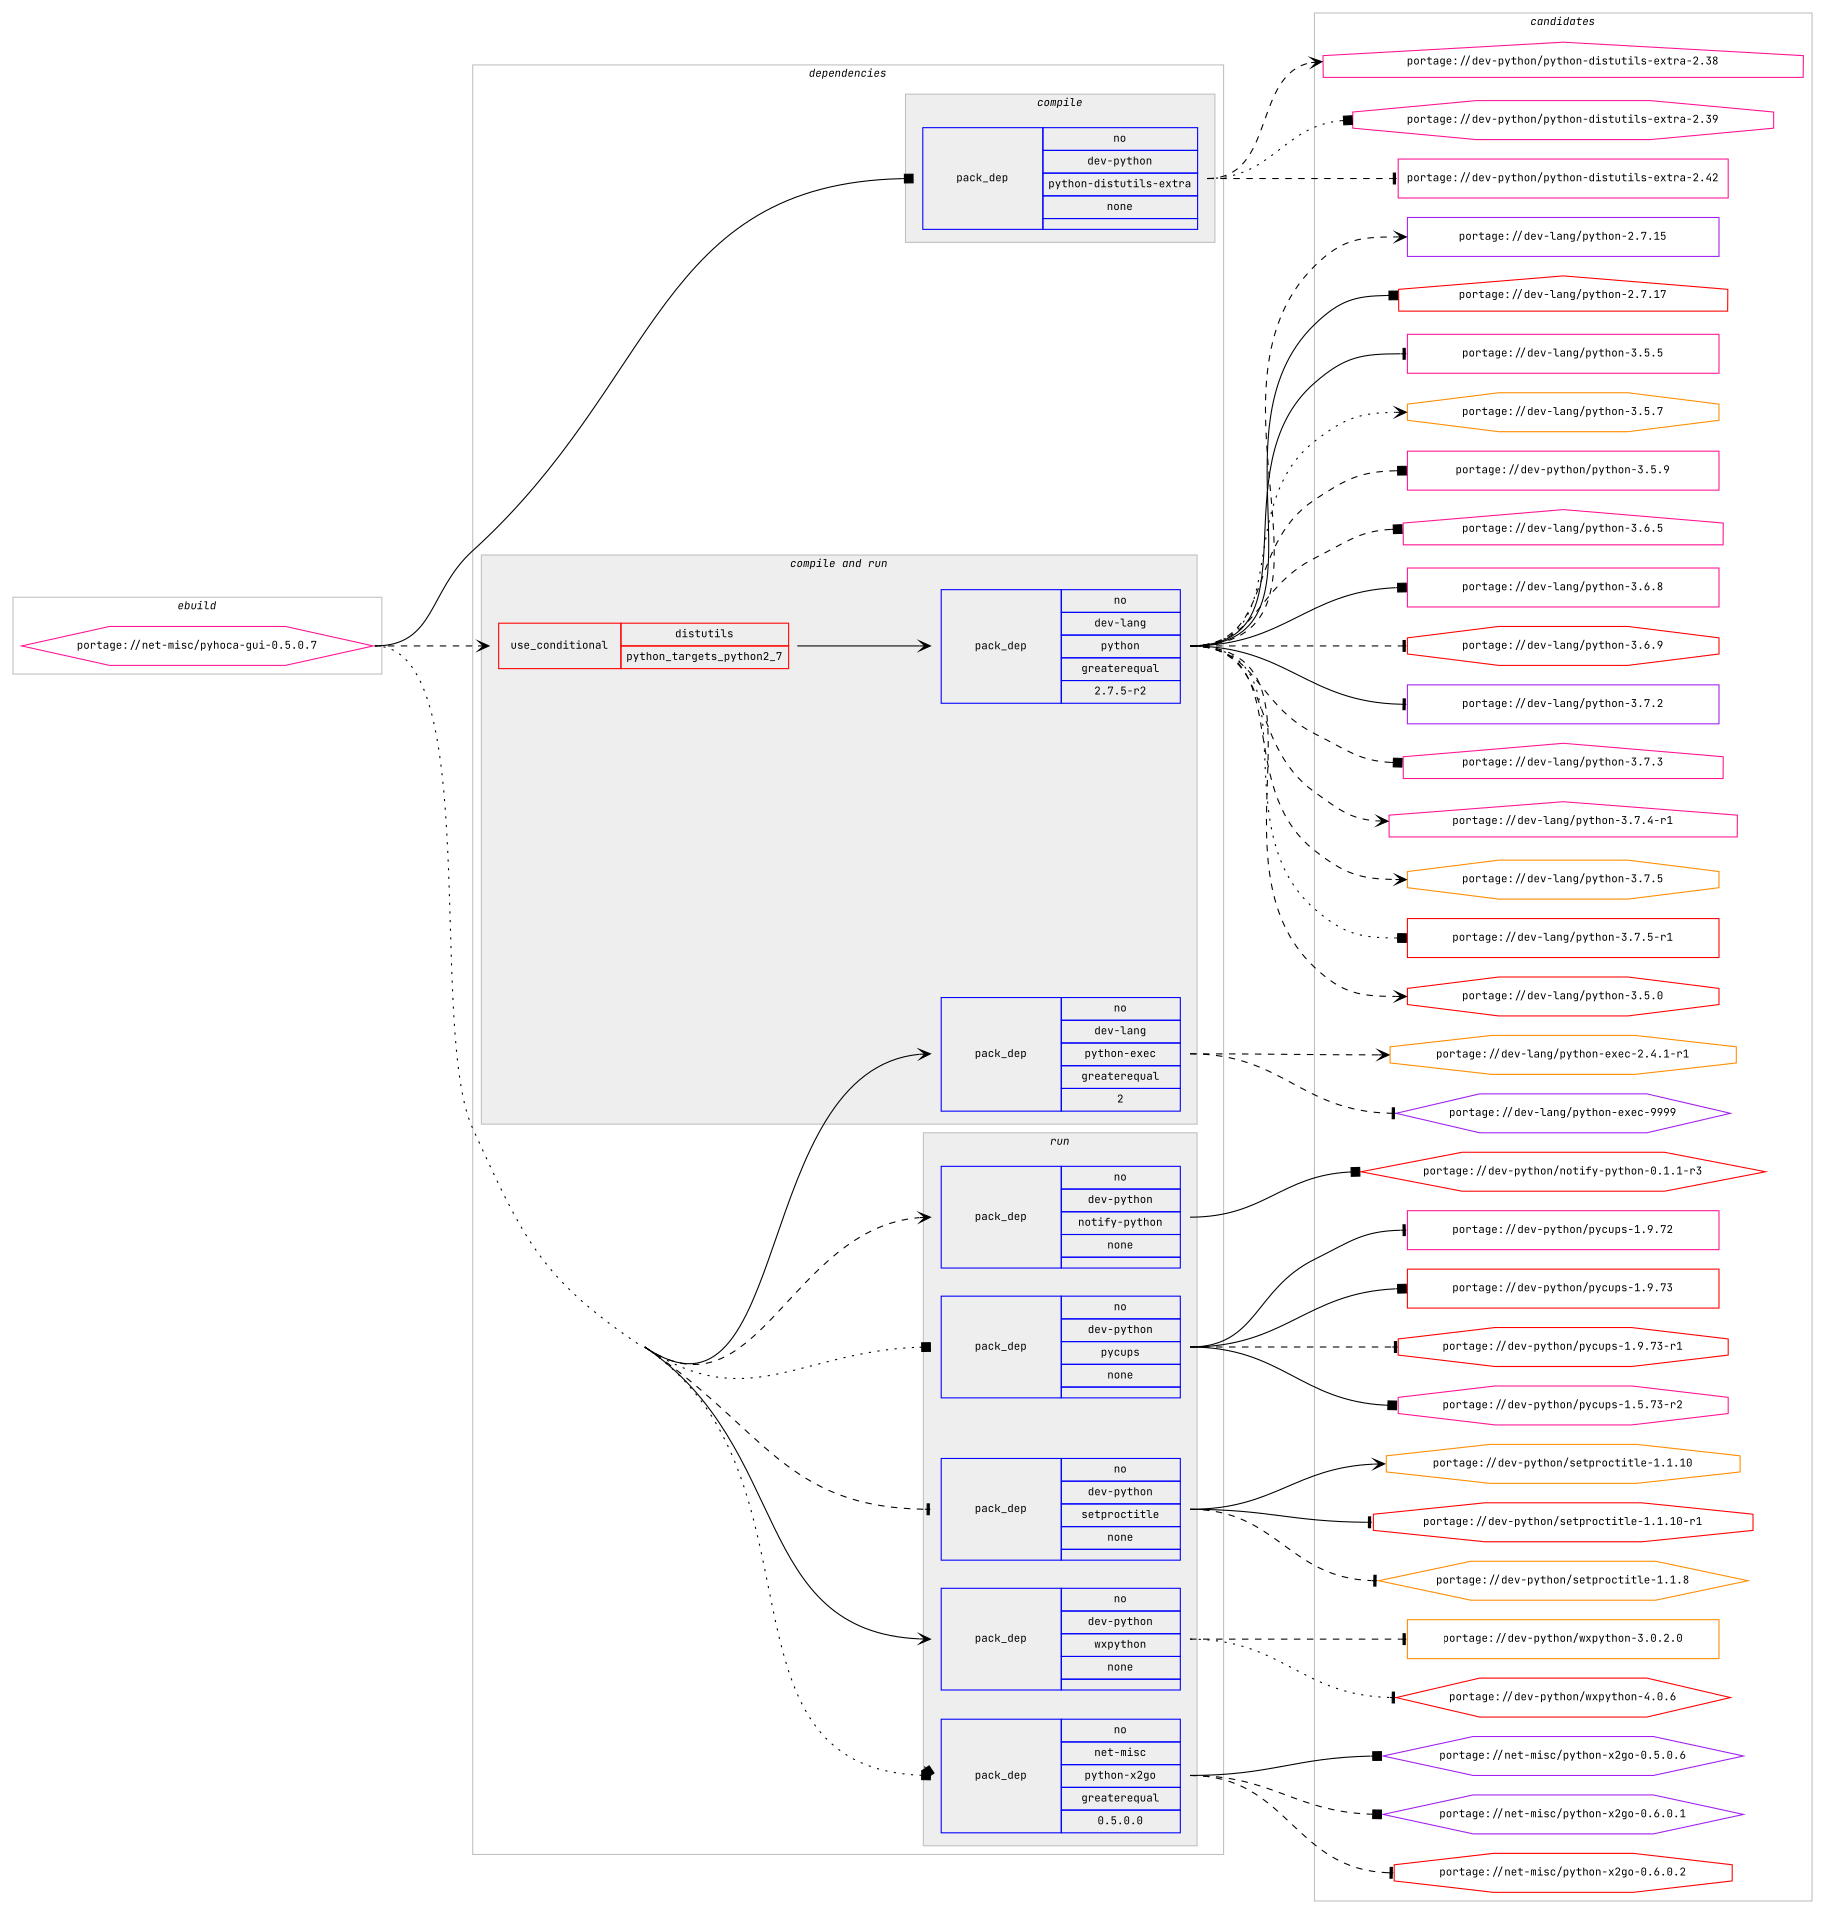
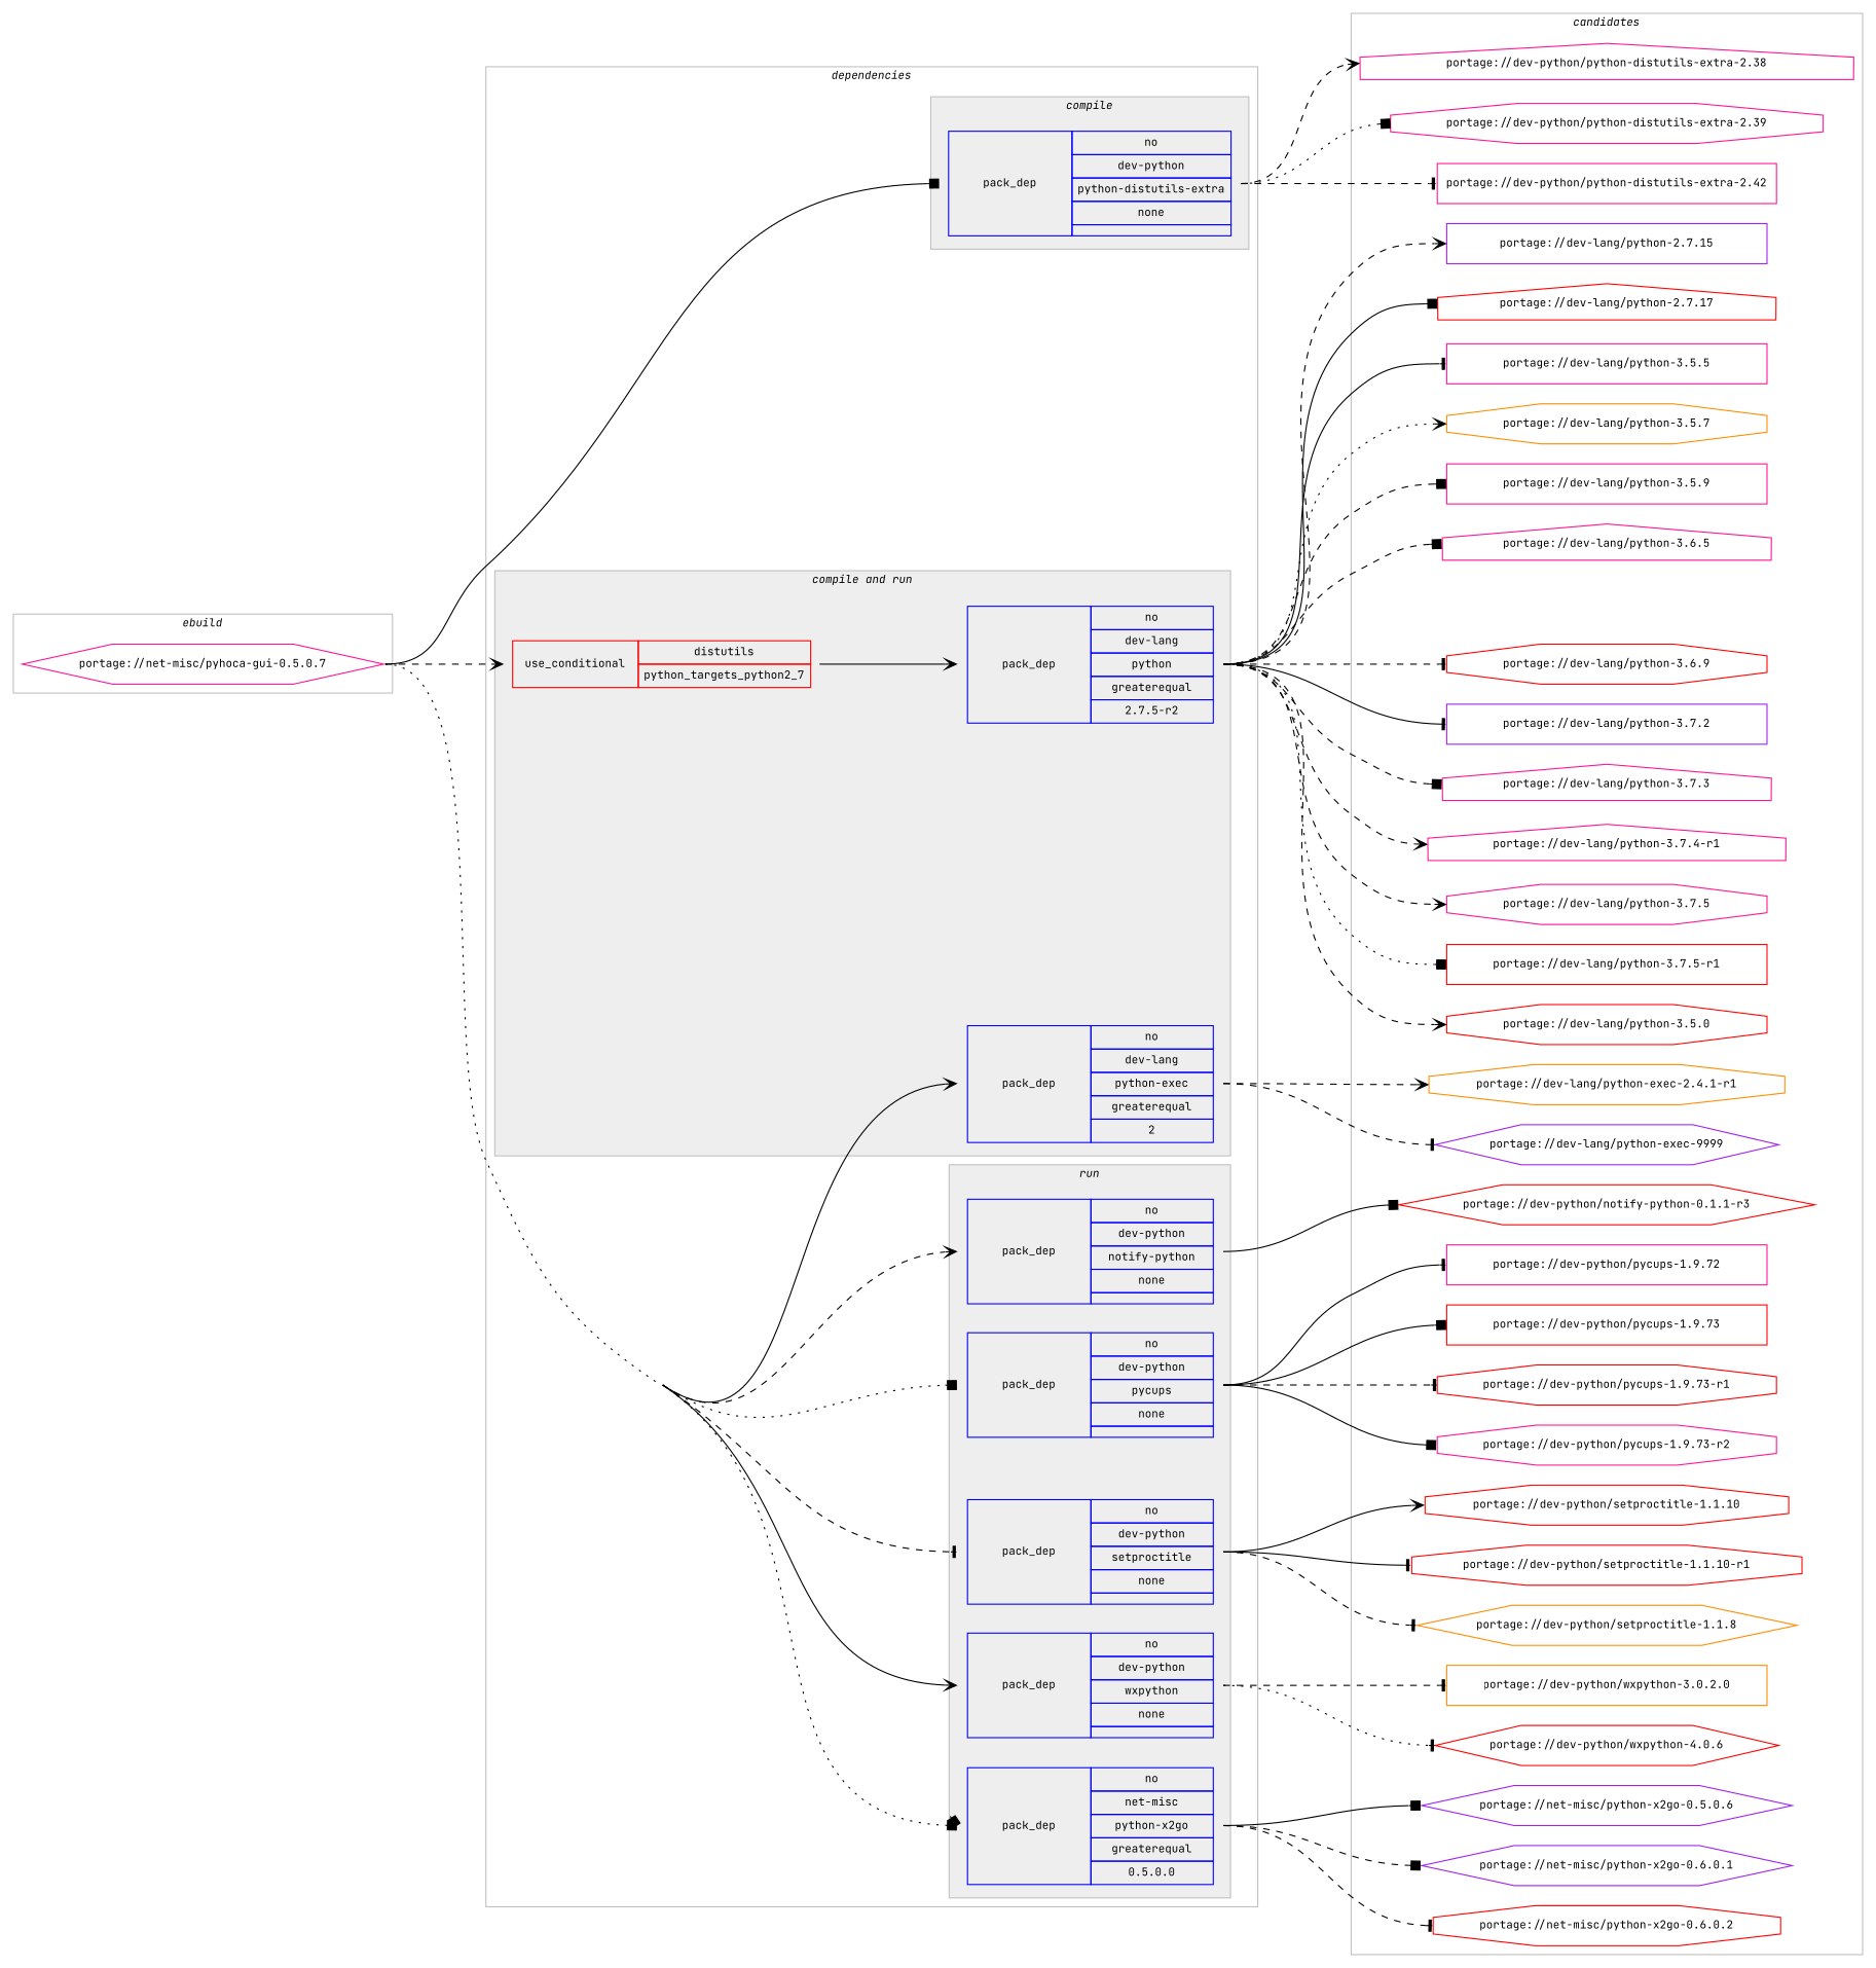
  digraph {
    compound=true
    concentrate=true
    fontname="JetBrains Mono"
    fontsize=10
    newrank=true
    rankdir=LR
    ranksep=1.5
    node [color=deeppink fontname="JetBrains Mono" fontsize=10 shape=octagon]
    edge [arrowhead=box fontname="JetBrains Mono" headport=w style=dashed tailport=e weight=100]
    n1 [label="portage://net-misc/pyhoca-gui-0.5.0.7" shape=hexagon width=4]
    n2 [color=blue label=<<TABLE BORDER="0" CELLBORDER="1" CELLSPACING="0" CELLPADDING="4" WIDTH="220"><TR><TD ROWSPAN="6" CELLPADDING="30">pack_dep</TD></TR><TR><TD WIDTH="110">no</TD></TR><TR><TD>dev-python</TD></TR><TR><TD>python-distutils-extra</TD></TR><TR><TD>none</TD></TR><TR><TD></TD></TR></TABLE>> shape=none]
    n3 [color=blue label=<<TABLE BORDER="0" CELLBORDER="1" CELLSPACING="0" CELLPADDING="4" WIDTH="220"><TR><TD ROWSPAN="6" CELLPADDING="30">pack_dep</TD></TR><TR><TD WIDTH="110">no</TD></TR><TR><TD>dev-lang</TD></TR><TR><TD>python</TD></TR><TR><TD>greaterequal</TD></TR><TR><TD>2.7.5-r2</TD></TR></TABLE>> shape=none]
    n4 [color=red label=<<TABLE BORDER="0" CELLBORDER="1" CELLSPACING="0" CELLPADDING="4"><TR><TD ROWSPAN="3" CELLPADDING="10">use_conditional</TD></TR><TR><TD>distutils</TD></TR><TR><TD>python_targets_python2_7</TD></TR></TABLE>> shape=none]
    n5 [color=blue label=<<TABLE BORDER="0" CELLBORDER="1" CELLSPACING="0" CELLPADDING="4" WIDTH="220"><TR><TD ROWSPAN="6" CELLPADDING="30">pack_dep</TD></TR><TR><TD WIDTH="110">no</TD></TR><TR><TD>dev-lang</TD></TR><TR><TD>python-exec</TD></TR><TR><TD>greaterequal</TD></TR><TR><TD>2</TD></TR></TABLE>> shape=none]
    n6 [color=blue label=<<TABLE BORDER="0" CELLBORDER="1" CELLSPACING="0" CELLPADDING="4" WIDTH="220"><TR><TD ROWSPAN="6" CELLPADDING="30">pack_dep</TD></TR><TR><TD WIDTH="110">no</TD></TR><TR><TD>dev-python</TD></TR><TR><TD>notify-python</TD></TR><TR><TD>none</TD></TR><TR><TD></TD></TR></TABLE>> shape=none]
    n7 [color=blue label=<<TABLE BORDER="0" CELLBORDER="1" CELLSPACING="0" CELLPADDING="4" WIDTH="220"><TR><TD ROWSPAN="6" CELLPADDING="30">pack_dep</TD></TR><TR><TD WIDTH="110">no</TD></TR><TR><TD>dev-python</TD></TR><TR><TD>pycups</TD></TR><TR><TD>none</TD></TR><TR><TD></TD></TR></TABLE>> shape=none]
    n8 [color=blue label=<<TABLE BORDER="0" CELLBORDER="1" CELLSPACING="0" CELLPADDING="4" WIDTH="220"><TR><TD ROWSPAN="6" CELLPADDING="30">pack_dep</TD></TR><TR><TD WIDTH="110">no</TD></TR><TR><TD>dev-python</TD></TR><TR><TD>setproctitle</TD></TR><TR><TD>none</TD></TR><TR><TD></TD></TR></TABLE>> shape=none]
    n9 [color=blue label=<<TABLE BORDER="0" CELLBORDER="1" CELLSPACING="0" CELLPADDING="4" WIDTH="220"><TR><TD ROWSPAN="6" CELLPADDING="30">pack_dep</TD></TR><TR><TD WIDTH="110">no</TD></TR><TR><TD>dev-python</TD></TR><TR><TD>wxpython</TD></TR><TR><TD>none</TD></TR><TR><TD></TD></TR></TABLE>> shape=none]
    n10 [color=blue label=<<TABLE BORDER="0" CELLBORDER="1" CELLSPACING="0" CELLPADDING="4" WIDTH="220"><TR><TD ROWSPAN="6" CELLPADDING="30">pack_dep</TD></TR><TR><TD WIDTH="110">no</TD></TR><TR><TD>net-misc</TD></TR><TR><TD>python-x2go</TD></TR><TR><TD>greaterequal</TD></TR><TR><TD>0.5.0.0</TD></TR></TABLE>> shape=none]
    n11 [label="portage://dev-python/python-distutils-extra-2.38" shape=house width=4]
    n12 [label="portage://dev-python/python-distutils-extra-2.39" width=4]
    n13 [label="portage://dev-python/python-distutils-extra-2.42" shape=box width=4]
    n14 [color=purple label="portage://dev-lang/python-2.7.15" shape=box width=4]
    n15 [color=red label="portage://dev-lang/python-2.7.17" shape=house width=4]
    n16 [label="portage://dev-lang/python-3.5.5" shape=box width=4]
    n17 [color=darkorange label="portage://dev-lang/python-3.5.7" width=4]
-   n18 [label="portage://dev-python/python-3.5.9" shape=box width=4]
+   n18 [label="portage://dev-lang/python-3.5.9" shape=box width=4]
    n19 [label="portage://dev-lang/python-3.6.5" shape=house width=4]
-   n20 [label="portage://dev-lang/python-3.6.8" shape=box width=4]
    n21 [color=red label="portage://dev-lang/python-3.6.9" width=4]
    n22 [color=purple label="portage://dev-lang/python-3.7.2" shape=box width=4]
    n23 [label="portage://dev-lang/python-3.7.3" shape=house width=4]
    n24 [label="portage://dev-lang/python-3.7.4-r1" shape=house width=4]
-   n25 [color=darkorange label="portage://dev-lang/python-3.7.5" width=4]
+   n25 [label="portage://dev-lang/python-3.7.5" width=4]
    n26 [color=red label="portage://dev-lang/python-3.7.5-r1" shape=box width=4]
    n27 [color=red label="portage://dev-lang/python-3.5.0" width=4]
    n28 [color=darkorange label="portage://dev-lang/python-exec-2.4.1-r1" width=4]
    n29 [color=purple label="portage://dev-lang/python-exec-9999" shape=hexagon width=4]
    n30 [color=red label="portage://dev-python/notify-python-0.1.1-r3" shape=hexagon width=4]
    n31 [label="portage://dev-python/pycups-1.9.72" shape=box width=4]
    n32 [color=red label="portage://dev-python/pycups-1.9.73" shape=box width=4]
    n33 [color=red label="portage://dev-python/pycups-1.9.73-r1" width=4]
-   n34 [label="portage://dev-python/pycups-1.5.73-r2" width=4]
-   n35 [color=darkorange label="portage://dev-python/setproctitle-1.1.10" width=4]
+   n34 [label="portage://dev-python/pycups-1.9.73-r2" width=4]
+   n35 [color=red label="portage://dev-python/setproctitle-1.1.10" width=4]
    n36 [color=red label="portage://dev-python/setproctitle-1.1.10-r1" width=4]
    n37 [color=darkorange label="portage://dev-python/setproctitle-1.1.8" shape=hexagon width=4]
    n38 [color=darkorange label="portage://dev-python/wxpython-3.0.2.0" shape=box width=4]
    n39 [color=red label="portage://dev-python/wxpython-4.0.6" shape=hexagon width=4]
    n40 [color=purple label="portage://net-misc/python-x2go-0.5.0.6" shape=hexagon width=4]
    n41 [color=purple label="portage://net-misc/python-x2go-0.6.0.1" shape=hexagon width=4]
    n42 [color=red label="portage://net-misc/python-x2go-0.6.0.2" width=4]
    subgraph cluster_1 {
      color=gray
      label=<<i>ebuild</i>>
      rank=same
      n1
    }
    subgraph cluster_2 {
      color=gray
      label=<<i>dependencies</i>>
      subgraph cluster_3 {
        color=gray
        fillcolor="#eeeeee"
        label=<<i>compile</i>>
        style=filled
        subgraph sub_4 {
          color=gray
          fillcolor="#eeeeee"
          label=<<i>compile</i>>
          style=filled
          n2
        }
      }
      subgraph cluster_5 {
        color=gray
        fillcolor="#eeeeee"
        label=<<i>compile and run</i>>
        style=filled
        subgraph sub_6 {
          color=gray
          fillcolor="#eeeeee"
          label=<<i>compile and run</i>>
          style=filled
          n4
          subgraph sub_7 {
            color=gray
            fillcolor="#eeeeee"
            label=<<i>compile and run</i>>
            style=filled
            n3
          }
        }
        subgraph sub_8 {
          color=gray
          fillcolor="#eeeeee"
          label=<<i>compile and run</i>>
          style=filled
          n5
        }
      }
      subgraph cluster_9 {
        color=gray
        fillcolor="#eeeeee"
        label=<<i>run</i>>
        style=filled
        subgraph sub_10 {
          color=gray
          fillcolor="#eeeeee"
          label=<<i>run</i>>
          style=filled
          n6
        }
        subgraph sub_11 {
          color=gray
          fillcolor="#eeeeee"
          label=<<i>run</i>>
          style=filled
          n7
        }
        subgraph sub_12 {
          color=gray
          fillcolor="#eeeeee"
          label=<<i>run</i>>
          style=filled
          n8
        }
        subgraph sub_13 {
          color=gray
          fillcolor="#eeeeee"
          label=<<i>run</i>>
          style=filled
          n9
        }
        subgraph sub_14 {
          color=gray
          fillcolor="#eeeeee"
          label=<<i>run</i>>
          style=filled
          n10
        }
      }
    }
    subgraph cluster_15 {
      color=gray
      label=<<i>candidates</i>>
      rank=same
      subgraph sub_16 {
        color=black
        label=<<i>candidates</i>>
        nodesep=1
        rank=same
        n11
        n12
        n13
      }
      subgraph sub_17 {
        color=black
        label=<<i>candidates</i>>
        nodesep=1
        rank=same
        n14
        n15
        n16
        n17
        n18
        n19
-       n20
        n21
        n22
        n23
        n24
        n25
        n26
        n27
      }
      subgraph sub_18 {
        color=black
        label=<<i>candidates</i>>
        nodesep=1
        rank=same
        n28
        n29
      }
      subgraph sub_19 {
        color=black
        label=<<i>candidates</i>>
        nodesep=1
        rank=same
        n30
      }
      subgraph sub_20 {
        color=black
        label=<<i>candidates</i>>
        nodesep=1
        rank=same
        n31
        n32
        n33
        n34
      }
      subgraph sub_21 {
        color=black
        label=<<i>candidates</i>>
        nodesep=1
        rank=same
        n35
        n36
        n37
      }
      subgraph sub_22 {
        color=black
        label=<<i>candidates</i>>
        nodesep=1
        rank=same
        n38
        n39
      }
      subgraph sub_23 {
        color=black
        label=<<i>candidates</i>>
        nodesep=1
        rank=same
        n40
        n41
        n42
      }
    }
    n1 -> n2 [style=solid weight=20]
    n1 -> n4 [arrowhead=vee weight=20]
    n1 -> n5 [arrowhead=vee style=solid weight=20]
    n1 -> n6 [arrowhead=vee weight=20]
    n1 -> n7 [style=dotted weight=20]
    n1 -> n8 [arrowhead=tee weight=20]
    n1 -> n9 [arrowhead=vee style=solid weight=20]
    n1 -> n10 [style=dotted weight=20]
    n2 -> n11 [arrowhead=vee]
    n2 -> n12 [style=dotted]
    n2 -> n13 [arrowhead=tee]
    n3 -> n14 [arrowhead=vee]
    n3 -> n15 [style=solid]
    n3 -> n16 [arrowhead=tee style=solid]
    n3 -> n17 [arrowhead=vee style=dotted]
    n3 -> n18
    n3 -> n19
-   n3 -> n20 [style=solid]
    n3 -> n21 [arrowhead=tee]
    n3 -> n22 [arrowhead=tee style=solid]
    n3 -> n23
    n3 -> n24 [arrowhead=vee]
    n3 -> n25 [arrowhead=vee]
    n3 -> n26 [style=dotted]
    n3 -> n27 [arrowhead=vee]
    n4 -> n3 [arrowhead=vee style=solid weight=20]
    n5 -> n28 [arrowhead=vee]
    n5 -> n29 [arrowhead=tee]
    n6 -> n30 [style=solid]
    n7 -> n31 [arrowhead=tee style=solid]
    n7 -> n32 [style=solid]
    n7 -> n33 [arrowhead=tee]
    n7 -> n34 [style=solid]
    n8 -> n35 [arrowhead=vee style=solid]
    n8 -> n36 [arrowhead=tee style=solid]
    n8 -> n37 [arrowhead=tee]
    n9 -> n38 [arrowhead=tee]
    n9 -> n39 [arrowhead=tee style=dotted]
    n10 -> n40 [style=solid]
    n10 -> n41
    n10 -> n42 [arrowhead=tee]
  }
